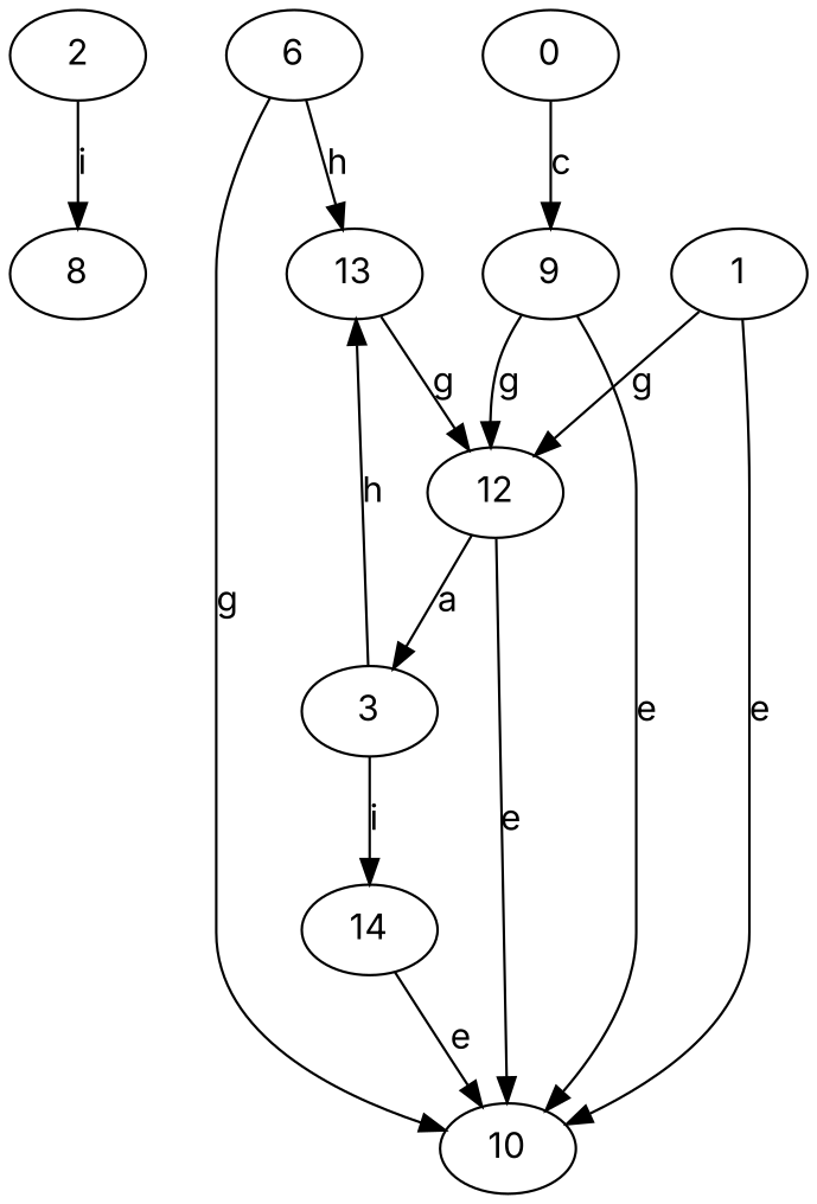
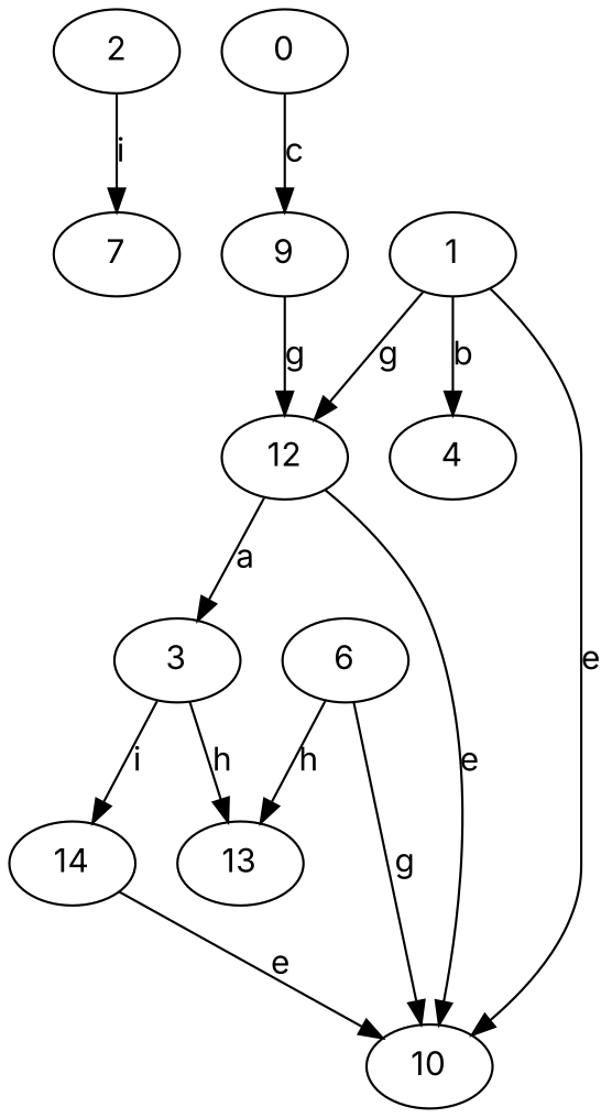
  strict digraph {
    fontname=Inter
    node [fontname=Inter]
    edge [fontname=Inter]
    2
-   8
+   8 [label=7]
    6
    13
    10
    3
    14
    12
    0
    9
    1
+   4
    2 -> 8 [label=i]
    6 -> 13 [label=h]
    6 -> 10 [label=g]
-   13 -> 12 [label=g]
    3 -> 13 [label=h]
    3 -> 14 [label=i]
    14 -> 10 [label=e]
    12 -> 10 [label=e]
    12 -> 3 [label=a]
    0 -> 9 [label=c]
-   9 -> 10 [label=e]
    9 -> 12 [label=g]
    1 -> 10 [label=e]
    1 -> 12 [label=g]
+   1 -> 4 [label=b]
  }
